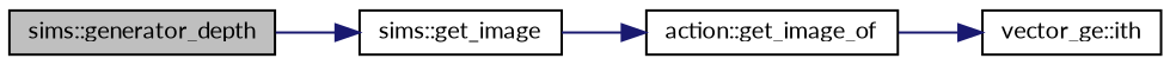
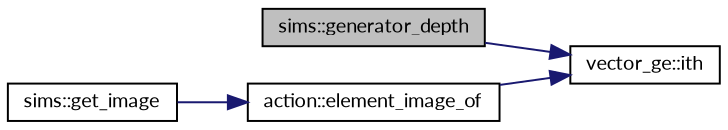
  digraph {
    fontname=Lato
    rankdir=LR
    node [color=black fillcolor=white fontname=Lato fontsize=10 shape=record style=filled]
    edge [color=midnightblue fontname=Lato fontsize=10 labelfontname=Helvetica labelfontsize=10 style=solid]
    n1 [fillcolor=grey75 fontcolor=black height=0.2 label="sims::generator_depth" width=0.4]
    n2 [height=0.2 label="sims::get_image" width=0.4]
-   n3 [height=0.2 label="action::get_image_of" width=0.4]
+   n3 [height=0.2 label="action::element_image_of" width=0.4]
    n4 [height=0.2 label="vector_ge::ith" width=0.4]
-   n1 -> n2
+   n1 -> n4
    n2 -> n3
    n3 -> n4
  }
